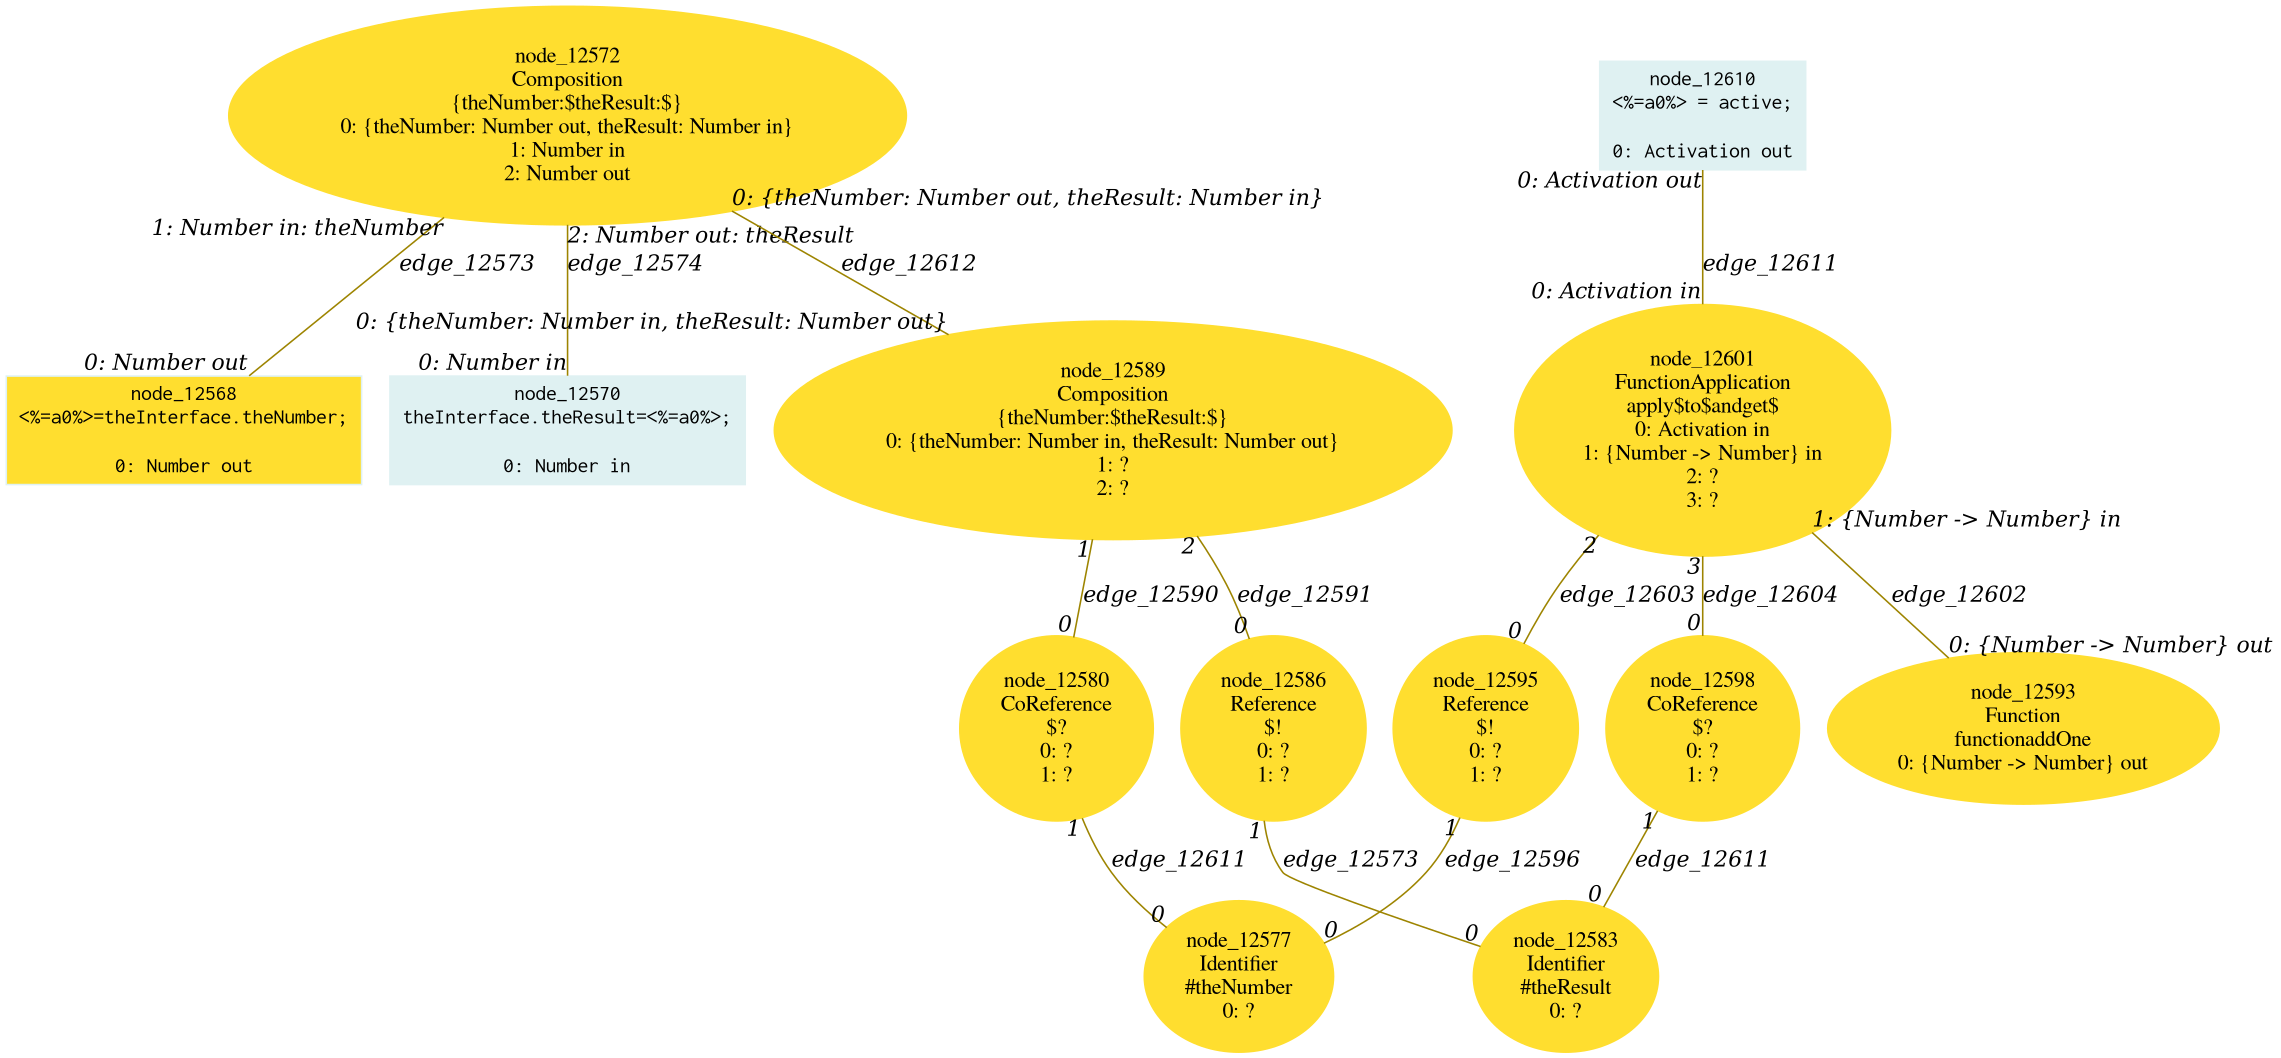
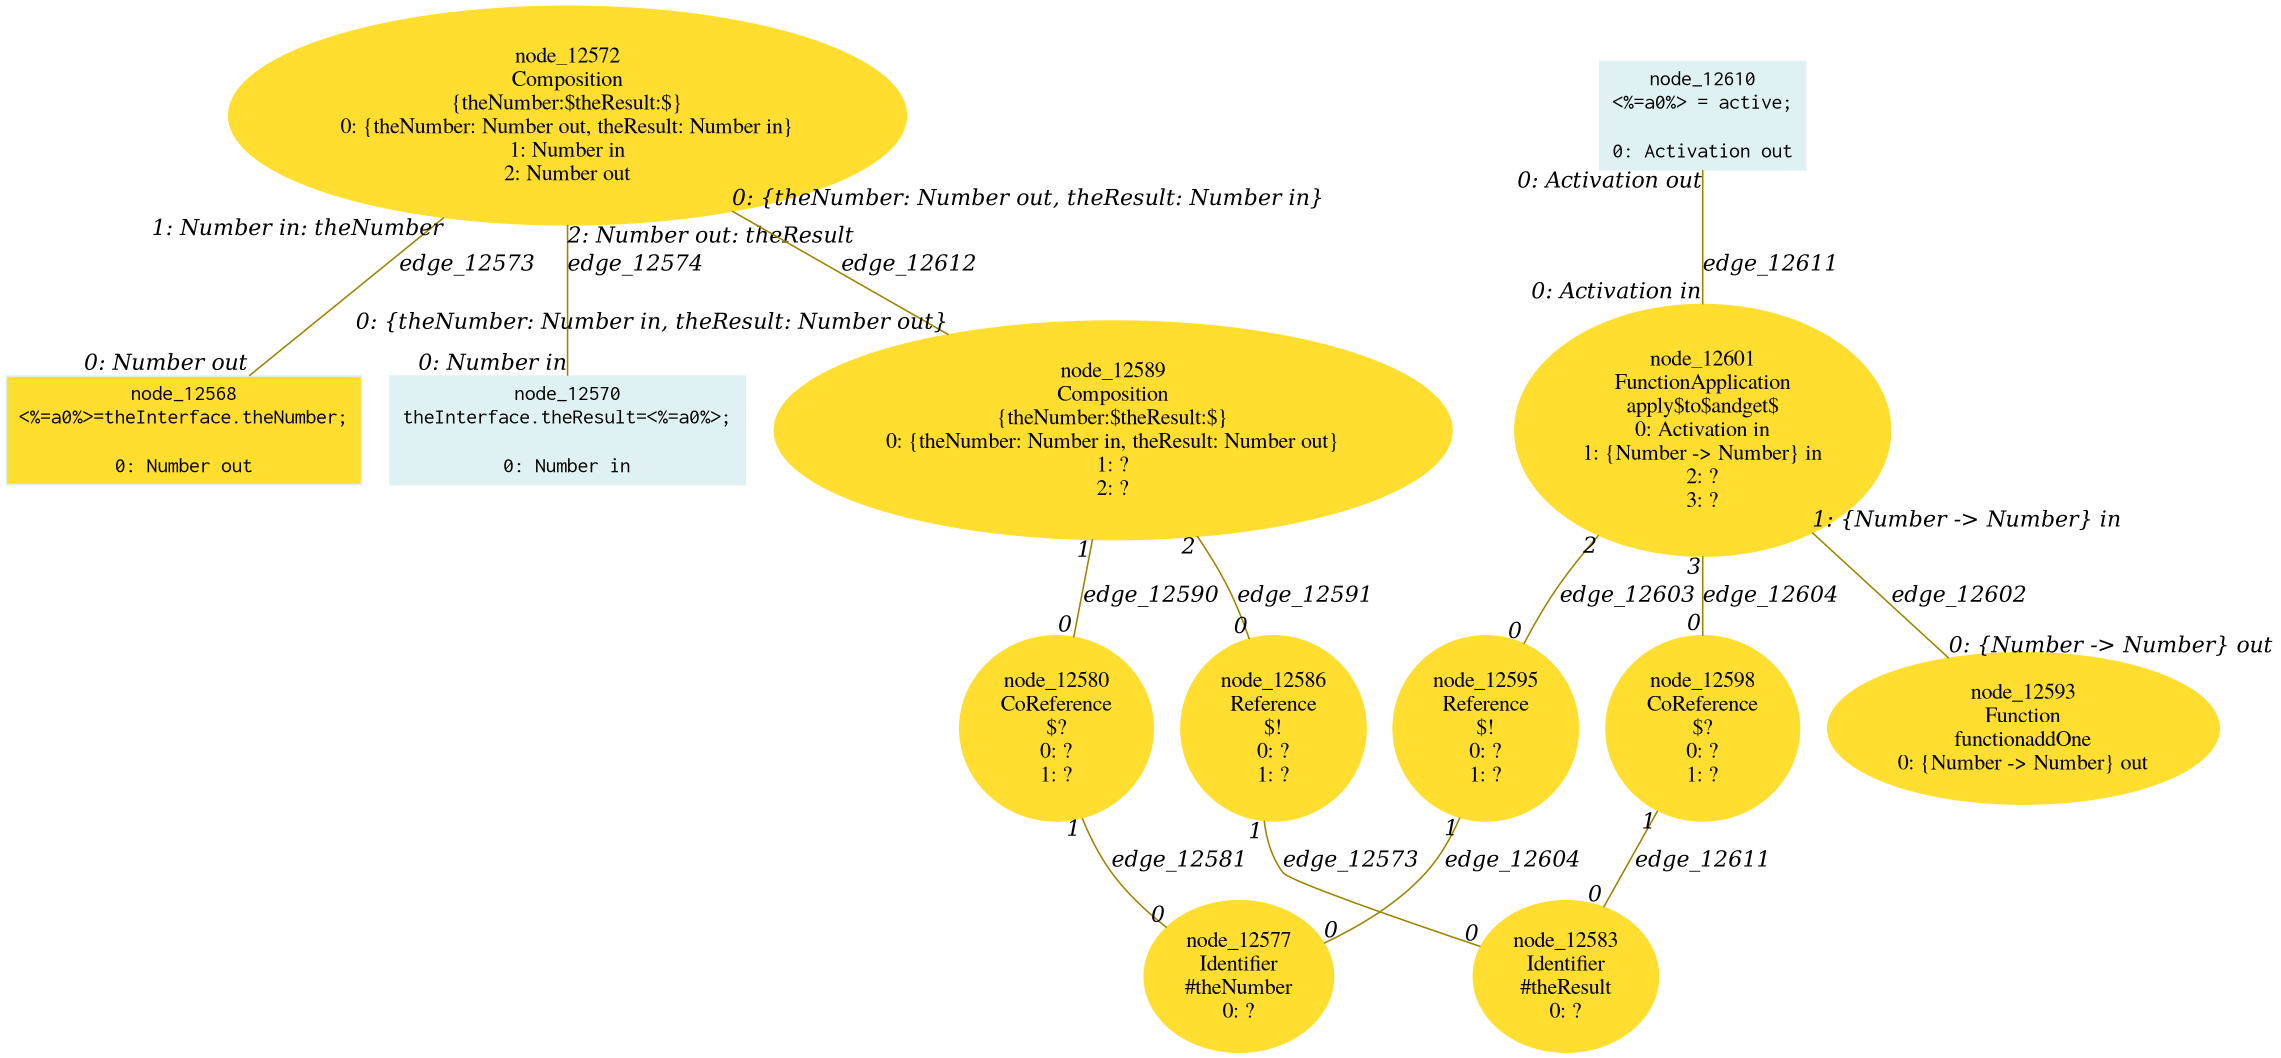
  digraph {
    node [color="#ffde2f" fontname=Times shape=ellipse style=filled]
    edge [arrowHead=none arrowsize=1 color="#9d8400" dir=none fontname="Times-Italic" headlabel=0 taillabel=1]
    n1 [color="#dff1f2" fillcolor="#ffde2f" fontname=Courier label="node_12568\n<%=a0%>=theInterface.theNumber;\n\n0: Number out" shape=box]
    n2 [color="#dff1f2" fontname=Courier label="node_12570\ntheInterface.theResult=<%=a0%>;\n\n0: Number in" shape=box]
    n3 [label="node_12572\nComposition\n{theNumber:$theResult:$}\n0: {theNumber: Number out, theResult: Number in}\n1: Number in\n2: Number out"]
    n4 [label="node_12589\nComposition\n{theNumber:$theResult:$}\n0: {theNumber: Number in, theResult: Number out}\n1: ?\n2: ?"]
    n5 [label="node_12580\nCoReference\n$?\n0: ?\n1: ?"]
    n6 [label="node_12586\nReference\n$!\n0: ?\n1: ?"]
    n7 [label="node_12577\nIdentifier\n#theNumber\n0: ?"]
    n8 [label="node_12583\nIdentifier\n#theResult\n0: ?"]
    n9 [label="node_12593\nFunction\nfunctionaddOne\n0: {Number -> Number} out"]
    n10 [label="node_12595\nReference\n$!\n0: ?\n1: ?"]
    n11 [label="node_12598\nCoReference\n$?\n0: ?\n1: ?"]
    n12 [label="node_12601\nFunctionApplication\napply$to$andget$\n0: Activation in\n1: {Number -> Number} in\n2: ?\n3: ?"]
    n13 [color="#dff1f2" fontname=Courier label="node_12610\n<%=a0%> = active;\n\n0: Activation out" shape=box]
    n3 -> n1 [headlabel="0: Number out" label=edge_12573 taillabel="1: Number in: theNumber"]
    n3 -> n2 [headlabel="0: Number in" label=edge_12574 taillabel="2: Number out: theResult"]
    n3 -> n4 [headlabel="0: {theNumber: Number in, theResult: Number out}" label=edge_12612 taillabel="0: {theNumber: Number out, theResult: Number in}"]
    n4 -> n5 [label=edge_12590]
    n4 -> n6 [label=edge_12591 taillabel=2]
-   n5 -> n7 [label=edge_12611]
+   n5 -> n7 [label=edge_12581]
    n6 -> n8 [label=edge_12573]
-   n10 -> n7 [label=edge_12596]
+   n10 -> n7 [label=edge_12604]
    n11 -> n8 [label=edge_12611]
    n12 -> n9 [headlabel="0: {Number -> Number} out" label=edge_12602 taillabel="1: {Number -> Number} in"]
    n12 -> n10 [label=edge_12603 taillabel=2]
    n12 -> n11 [label=edge_12604 taillabel=3]
    n13 -> n12 [headlabel="0: Activation in" label=edge_12611 taillabel="0: Activation out"]
  }
